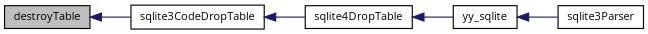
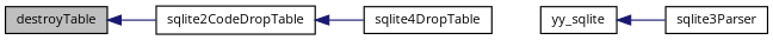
  digraph {
    fontname="Open Sans"
    rankdir=LR
    node [color=black fillcolor=white fontname="Open Sans" fontsize=10 shape=record style=filled]
    edge [color=midnightblue dir=back fontname="Open Sans" fontsize=10 labelfontname=FreeSans labelfontsize=10 style=solid]
    n1 [fillcolor=grey75 fontcolor=black height=0.2 label=destroyTable width=0.4]
-   n2 [height=0.2 label=sqlite3CodeDropTable width=0.4]
+   n2 [height=0.2 label=sqlite2CodeDropTable width=0.4]
    n3 [height=0.2 label=sqlite4DropTable width=0.4]
    n4 [height=0.2 label=yy_sqlite width=0.4]
    n5 [height=0.2 label=sqlite3Parser width=0.4]
    n1 -> n2
    n2 -> n3
-   n3 -> n4
    n4 -> n5
  }
